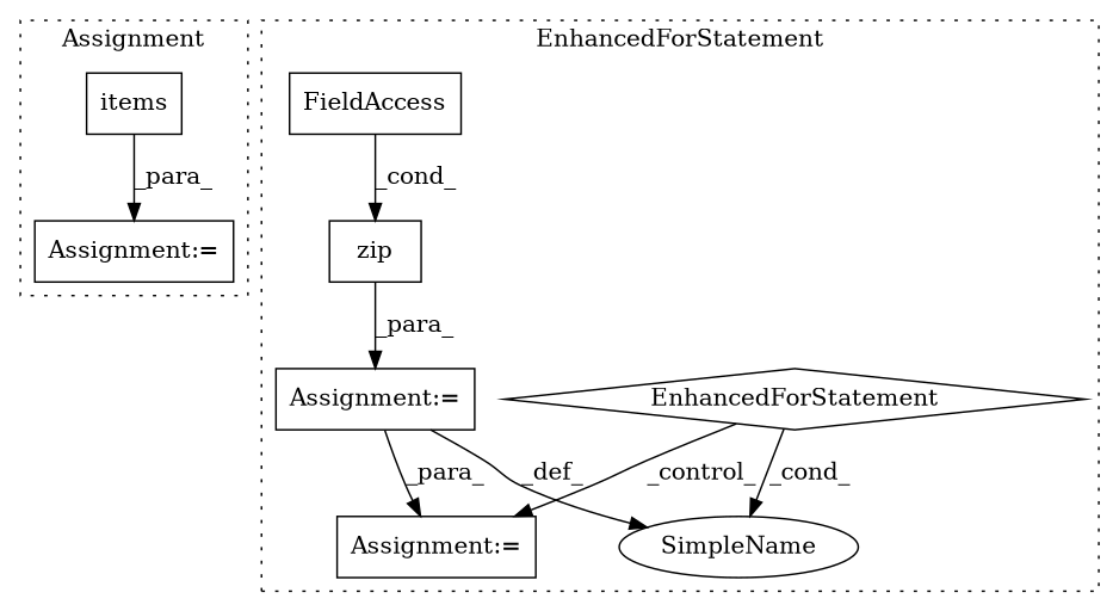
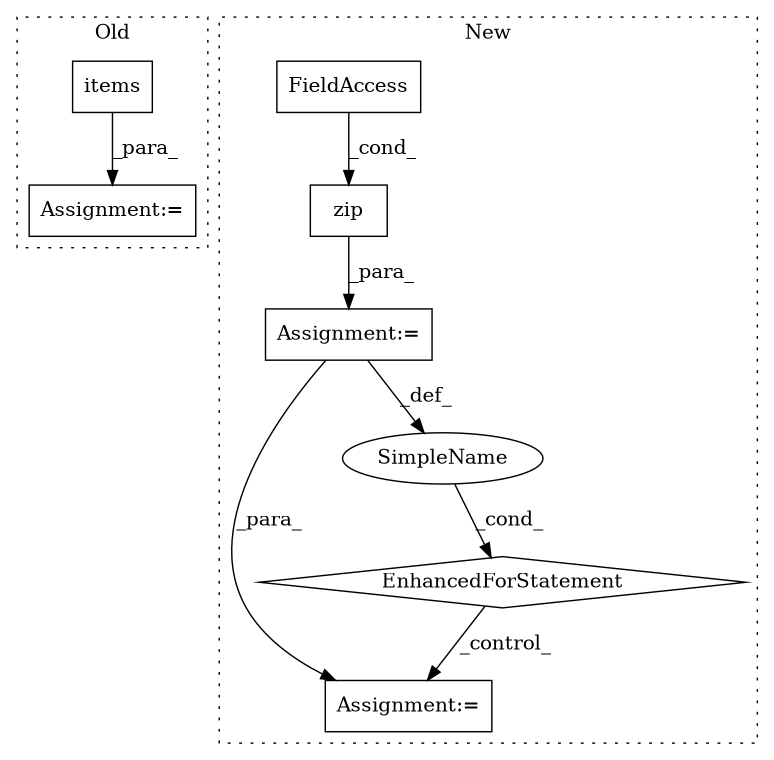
  digraph {
    node [a=7 l=7 s="3263,3362" shape=box]
    n1 [a=32 label=items s=14462]
    n2 [l="63,2" label="Assignment:=" s="14367,14469"]
    n3 [a=32 l="4,1" label=zip s="3342,3361"]
    n4 [l="67,2" label="Assignment:="]
    n5 [a=70 l="67,2" label=EnhancedForStatement shape=diamond]
    n6 [l=1 label="Assignment:=" s=3460]
    n7 [a=22 label=FieldAccess s=3346]
    n8 [a=42 l=1 label=SimpleName s=3338 shape=ellipse]
    subgraph cluster_1 {
-     label=Assignment
+     label=Old
      style=dotted
      n1
      n2
    }
    subgraph cluster_2 {
-     label=EnhancedForStatement
+     label=New
      style=dotted
      n3
      n4
      n5
      n6
      n7
      n8
    }
    n1 -> n2 [label=_para_]
    n3 -> n4 [label=_para_]
    n4 -> n6 [label=_para_]
    n4 -> n8 [label=_def_]
    n5 -> n6 [label=_control_]
    n7 -> n3 [label=_cond_]
-   n5 -> n8 [label=_cond_]
+   n8 -> n5 [label=_cond_]
  }
